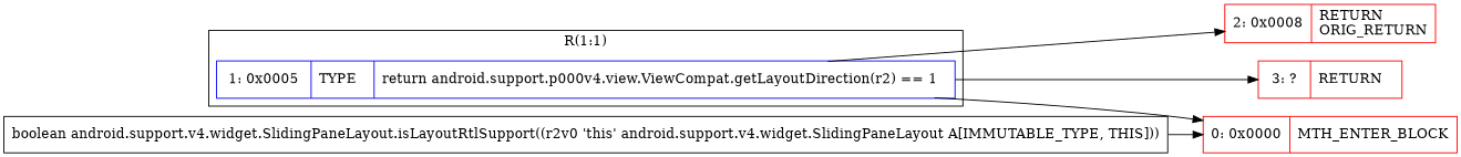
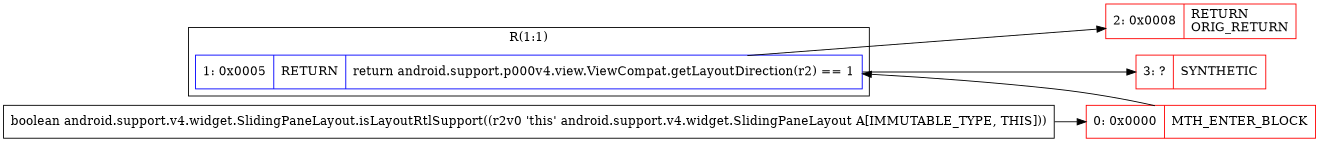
  digraph {
    rankdir=LR
    node [color=red shape=record]
-   n1 [color=blue label="{1\:\ 0x0005|TYPE\l|return android.support.p000v4.view.ViewCompat.getLayoutDirection(r2) == 1\l}"]
+   n1 [color=blue label="{1\:\ 0x0005|RETURN\l|return android.support.p000v4.view.ViewCompat.getLayoutDirection(r2) == 1\l}"]
    n2 [label="{2\:\ 0x0008|RETURN\lORIG_RETURN\l}"]
-   n3 [label="{3\:\ ?|RETURN\l}"]
+   n3 [label="{3\:\ ?|SYNTHETIC\l}"]
    n4 [label="{0\:\ 0x0000|MTH_ENTER_BLOCK\l}"]
    n5 [label="{boolean android.support.v4.widget.SlidingPaneLayout.isLayoutRtlSupport((r2v0 'this' android.support.v4.widget.SlidingPaneLayout A[IMMUTABLE_TYPE, THIS])) }" color=""]
    subgraph cluster_1 {
      label="R(1:1)"
      n1
    }
    n1 -> n2
    n1 -> n3
-   n1 -> n4
+   n4 -> n1
    n5 -> n4
  }
